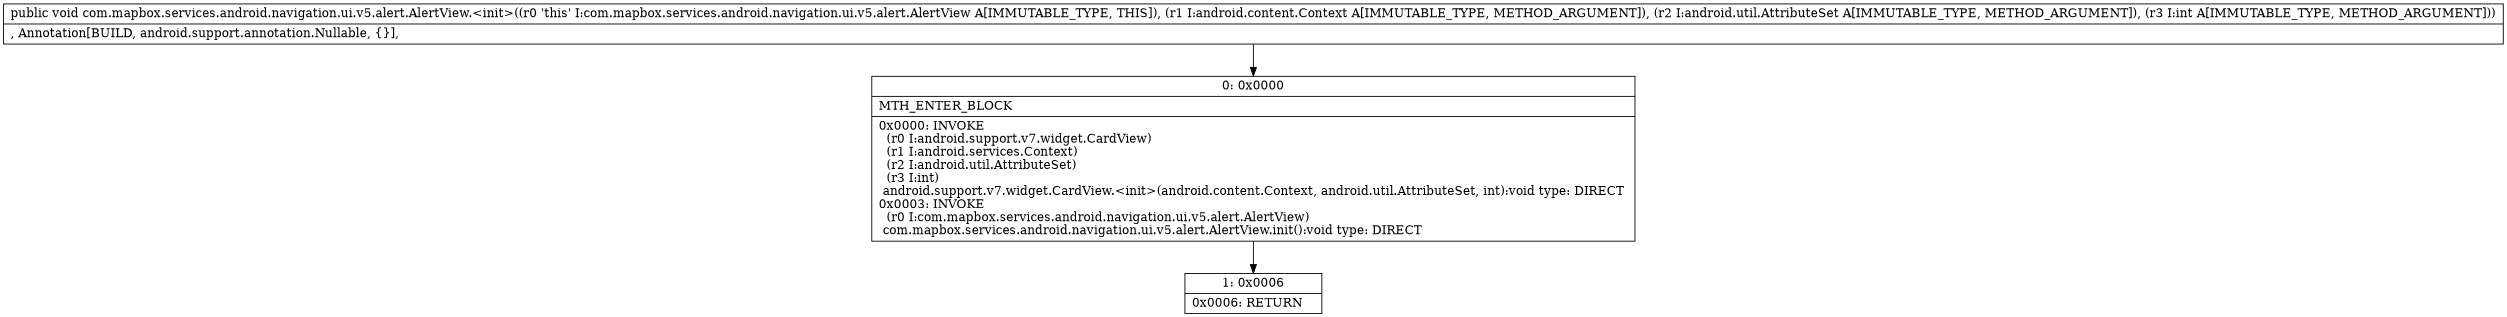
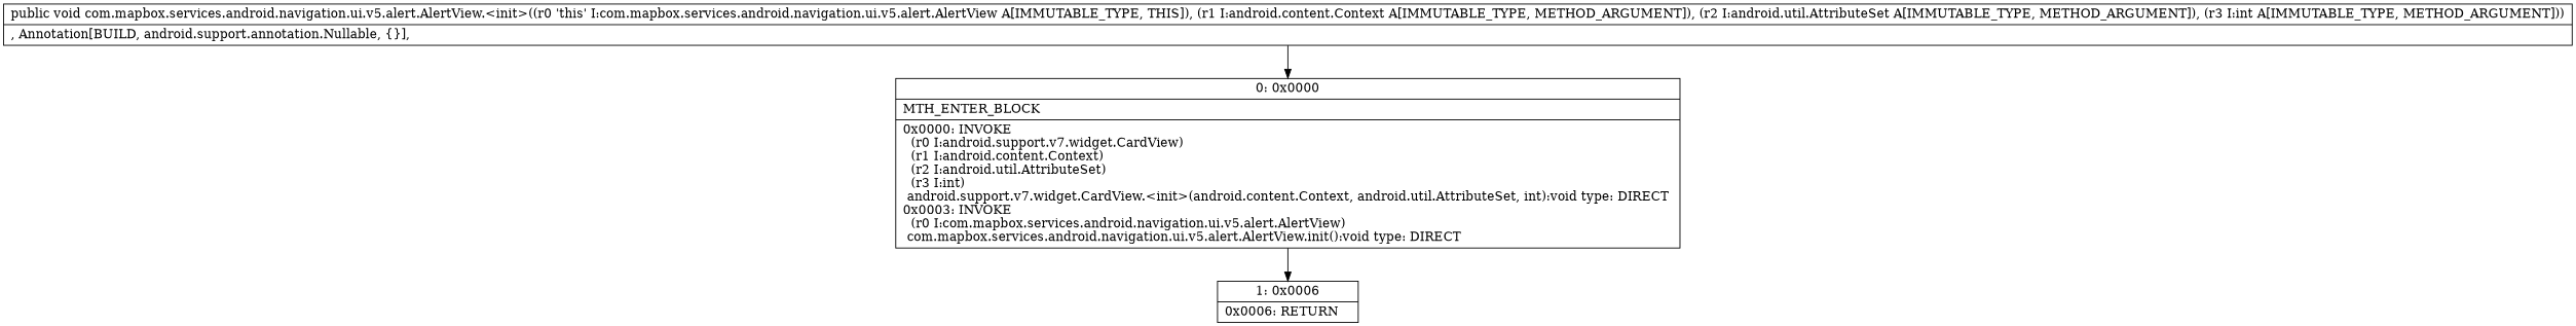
  digraph {
    node [shape=record]
-   n1 [label="{0\:\ 0x0000|MTH_ENTER_BLOCK\l|0x0000: INVOKE  \l  (r0 I:android.support.v7.widget.CardView)\l  (r1 I:android.services.Context)\l  (r2 I:android.util.AttributeSet)\l  (r3 I:int)\l android.support.v7.widget.CardView.\<init\>(android.content.Context, android.util.AttributeSet, int):void type: DIRECT \l0x0003: INVOKE  \l  (r0 I:com.mapbox.services.android.navigation.ui.v5.alert.AlertView)\l com.mapbox.services.android.navigation.ui.v5.alert.AlertView.init():void type: DIRECT \l}"]
+   n1 [label="{0\:\ 0x0000|MTH_ENTER_BLOCK\l|0x0000: INVOKE  \l  (r0 I:android.support.v7.widget.CardView)\l  (r1 I:android.content.Context)\l  (r2 I:android.util.AttributeSet)\l  (r3 I:int)\l android.support.v7.widget.CardView.\<init\>(android.content.Context, android.util.AttributeSet, int):void type: DIRECT \l0x0003: INVOKE  \l  (r0 I:com.mapbox.services.android.navigation.ui.v5.alert.AlertView)\l com.mapbox.services.android.navigation.ui.v5.alert.AlertView.init():void type: DIRECT \l}"]
    n2 [label="{1\:\ 0x0006|0x0006: RETURN   \l}"]
    n3 [label="{public void com.mapbox.services.android.navigation.ui.v5.alert.AlertView.\<init\>((r0 'this' I:com.mapbox.services.android.navigation.ui.v5.alert.AlertView A[IMMUTABLE_TYPE, THIS]), (r1 I:android.content.Context A[IMMUTABLE_TYPE, METHOD_ARGUMENT]), (r2 I:android.util.AttributeSet A[IMMUTABLE_TYPE, METHOD_ARGUMENT]), (r3 I:int A[IMMUTABLE_TYPE, METHOD_ARGUMENT]))  | , Annotation[BUILD, android.support.annotation.Nullable, \{\}], \l}"]
    n1 -> n2
    n3 -> n1
  }
